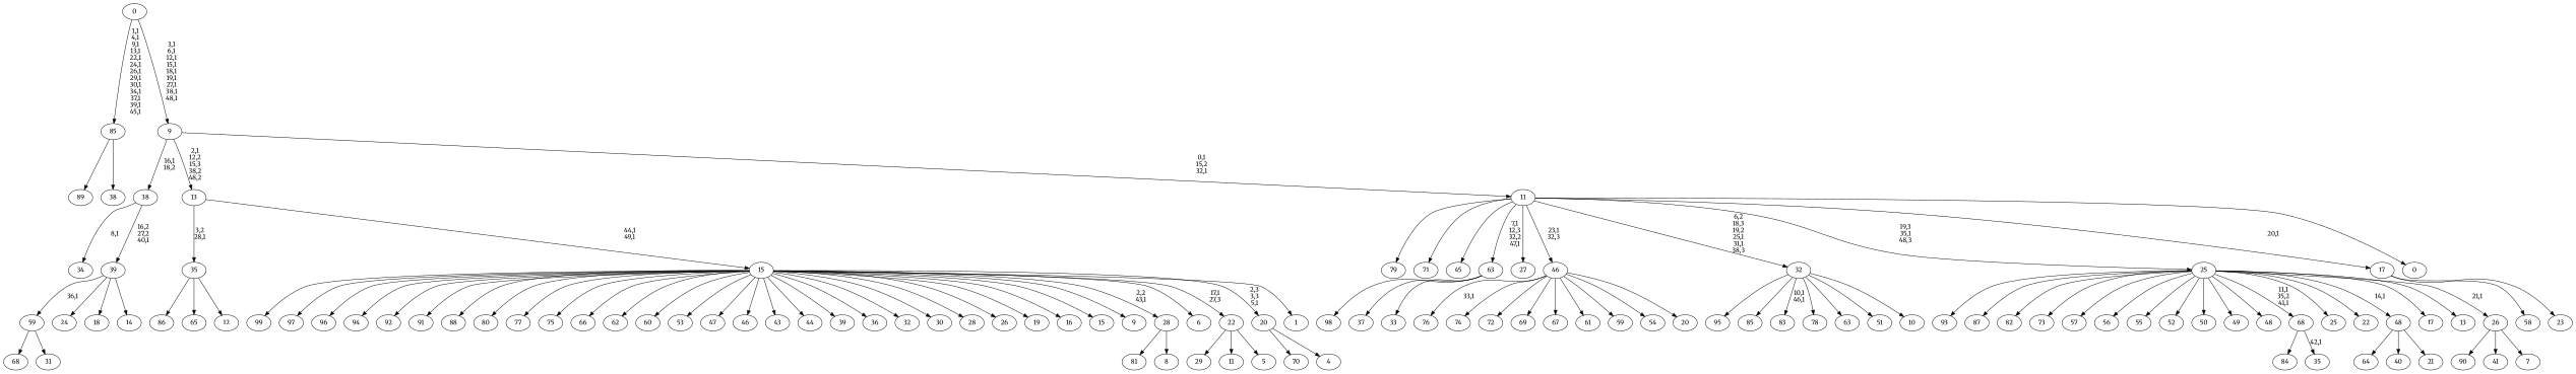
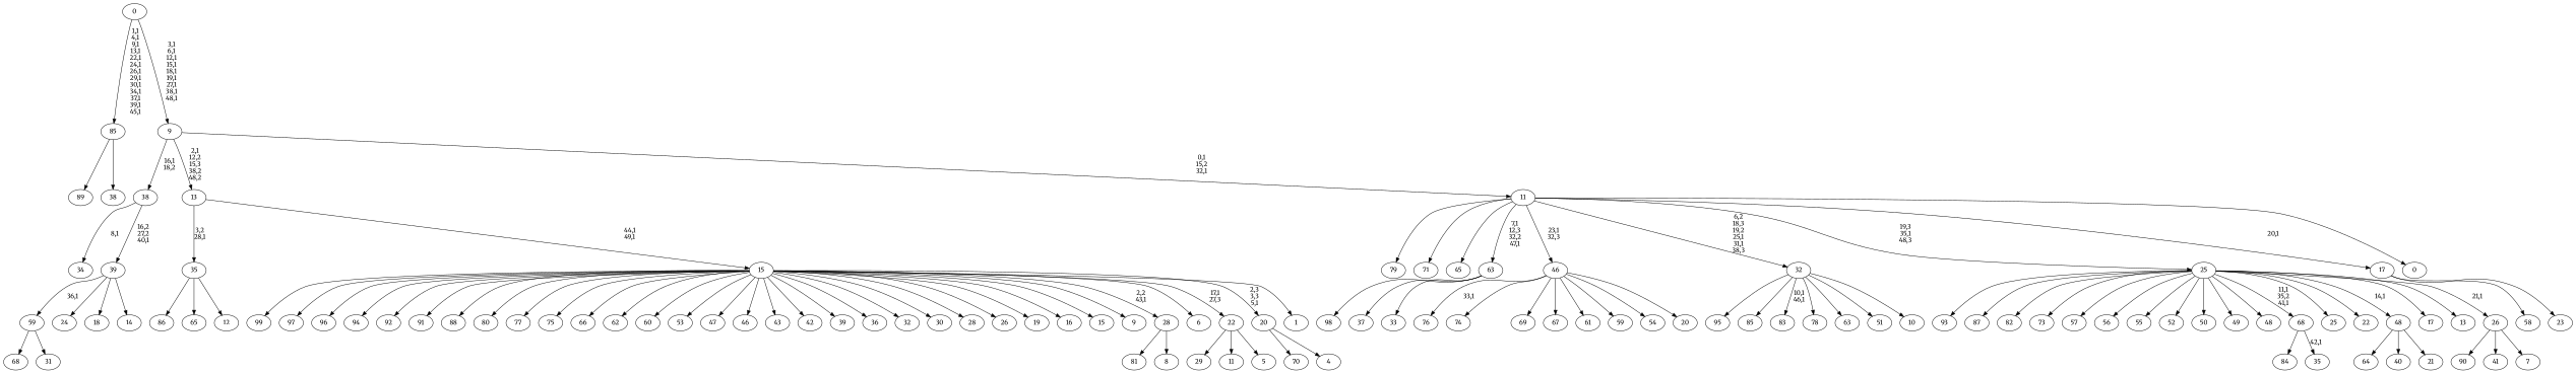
  digraph {
    fontname=Merriweather
    node [fontname=Merriweather]
    edge [fontname=Merriweather]
    n1 [label=99]
    n2 [label=98]
    n3 [label=97]
    n4 [label=96]
    n5 [label=95]
    n6 [label=94]
    n7 [label=93]
    n8 [label=92]
    n9 [label=91]
    n10 [label=90]
    n11 [label=89]
    n12 [label=88]
    n13 [label=87]
    n14 [label=86]
    n15 [label=85]
    n16 [label=84]
    n17 [label=83]
    n18 [label=82]
    n19 [label=81]
    n20 [label=80]
    n21 [label=79]
    n22 [label=78]
    n23 [label=77]
    n24 [label=76]
    n25 [label=75]
    n26 [label=74]
    n27 [label=73]
-   n28 [label=72]
    n29 [label=71]
    n30 [label=70]
    n31 [label=69]
    n32 [label=68]
    n33 [label=67]
    n34 [label=66]
    n35 [label=65]
    n36 [label=64]
    n37 [label=63]
    n38 [label=62]
    n39 [label=61]
    n40 [label=60]
    n41 [label=59]
    n42 [label=58]
    n43 [label=57]
    n44 [label=56]
    n45 [label=55]
    n46 [label=54]
    n47 [label=53]
    n48 [label=52]
    n49 [label=51]
    n50 [label=50]
    n51 [label=49]
    n52 [label=48]
    n53 [label=47]
    n54 [label=46]
    n55 [label=45]
    n56 [label=43]
-   n57 [label=44]
+   n57 [label=42]
    n58 [label=41]
    n59 [label=40]
    n60 [label=39]
    n61 [label=38]
    85
    n63 [label=37]
    n64 [label=36]
    n65 [label=35]
    68
    n67 [label=34]
    n68 [label=33]
    63
    n70 [label=32]
    n71 [label=31]
    59
    n73 [label=30]
    n74 [label=29]
    n75 [label=28]
-   n76 [label=27]
    n77 [label=26]
    n78 [label=25]
    n79 [label=24]
    n80 [label=23]
    n81 [label=22]
    n82 [label=21]
    48
    n84 [label=20]
    46
    n86 [label=19]
    n87 [label=18]
    n88 [label=17]
    n89 [label=16]
    n90 [label=15]
    n91 [label=14]
    39
    38
    n94 [label=13]
    n95 [label=12]
    35
    n97 [label=11]
    n98 [label=10]
    32
    n100 [label=9]
    n101 [label=8]
    28
    n103 [label=7]
    26
    25
    n106 [label=6]
    n107 [label=5]
    22
    n109 [label=4]
    20
    17
    n112 [label=1]
    15
    13
    n115 [label=0]
    11
    9
    0
    85 -> n11
    85 -> n61
    68 -> n16
    68 -> n65 [label="42,1"]
    63 -> n2
    63 -> n63
    63 -> n68
    59 -> n32
    59 -> n71
    48 -> n36
    48 -> n59
    48 -> n82
    46 -> n24 [label="33,1"]
    46 -> n26
-   46 -> n28
    46 -> n31
    46 -> n33
    46 -> n39
    46 -> n41
    46 -> n46
    46 -> n84
    39 -> 59 [label="36,1"]
    39 -> n79
    39 -> n87
    39 -> n91
    38 -> n67 [label="8,1"]
    38 -> 39 [label="16,2\n27,2\n40,1"]
    35 -> n14
    35 -> n35
    35 -> n95
    32 -> n5
    32 -> n15
    32 -> n17 [label="10,1\n46,1"]
    32 -> n22
    32 -> n37
    32 -> n49
    32 -> n98
    28 -> n19
    28 -> n101
    26 -> n10
    26 -> n58
    26 -> n103
    25 -> n7
    25 -> n13
    25 -> n18
    25 -> n27
    25 -> n43
    25 -> n44
    25 -> n45
    25 -> n48
    25 -> n50
    25 -> n51
    25 -> n52
    25 -> 68 [label="11,1\n35,2\n41,1"]
    25 -> n78
    25 -> n81
    25 -> 48 [label="14,1"]
    25 -> n88
    25 -> n94
    25 -> 26 [label="21,1"]
    22 -> n74
    22 -> n97
    22 -> n107
    20 -> n30
    20 -> n109
    17 -> n42
    17 -> n80
    15 -> n1
    15 -> n3
    15 -> n4
    15 -> n6
    15 -> n8
    15 -> n9
    15 -> n12
    15 -> n20
    15 -> n23
    15 -> n25
    15 -> n34
    15 -> n38
    15 -> n40
    15 -> n47
    15 -> n53
    15 -> n54
    15 -> n56
    15 -> n57
    15 -> n60
    15 -> n64
    15 -> n70
    15 -> n73
    15 -> n75
    15 -> n77
    15 -> n86
    15 -> n89
    15 -> n90
    15 -> n100
    15 -> 28 [label="2,2\n43,1"]
    15 -> n106
    15 -> 22 [label="17,1\n27,3"]
    15 -> 20 [label="2,3\n3,3\n5,1"]
    15 -> n112
    13 -> 35 [label="3,2\n28,1"]
    13 -> 15 [label="44,1\n49,1"]
    11 -> n21
    11 -> n29
    11 -> n55
    11 -> 63 [label="7,1\n12,3\n32,2\n47,1"]
-   11 -> n76
    11 -> 46 [label="23,1\n32,3"]
    11 -> 32 [label="6,2\n18,3\n19,2\n25,1\n31,1\n38,3"]
    11 -> 25 [label="19,3\n35,1\n48,3"]
    11 -> 17 [label="20,1"]
    11 -> n115
    9 -> 38 [label="16,1\n18,2"]
    9 -> 13 [label="2,1\n12,2\n15,3\n38,2\n48,2"]
    9 -> 11 [label="0,1\n15,2\n32,1"]
    0 -> 85 [label="1,1\n4,1\n9,1\n13,1\n22,1\n24,1\n26,1\n29,1\n30,1\n34,1\n37,1\n39,1\n45,1"]
    0 -> 9 [label="3,1\n6,1\n12,1\n15,1\n18,1\n19,1\n27,1\n38,1\n48,1"]
  }
